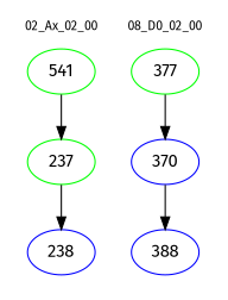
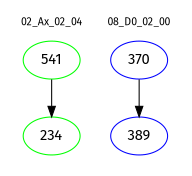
  digraph {
    fontname="Fira Sans"
    node [color=green fontname="Fira Sans"]
    edge [color=black fontname="Fira Sans"]
    n1 [label=541]
-   n2 [label=237]
-   n3 [color=blue label=238]
-   n4 [label=377]
+   n2 [label=234]
    n5 [color=blue label=370]
-   n6 [color=blue label=388]
+   n6 [color=blue label=389]
    subgraph cluster_1 {
      color=white
      fontsize=10
-     label="02_Ax_02_00"
+     label="02_Ax_02_04"
      n1
      n2
-     n3
    }
    subgraph cluster_2 {
      color=white
      fontsize=10
      label="08_D0_02_00"
-     n4
      n5
      n6
    }
    n1 -> n2
-   n2 -> n3
-   n4 -> n5
    n5 -> n6
  }
